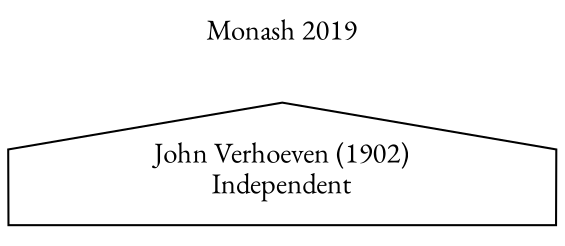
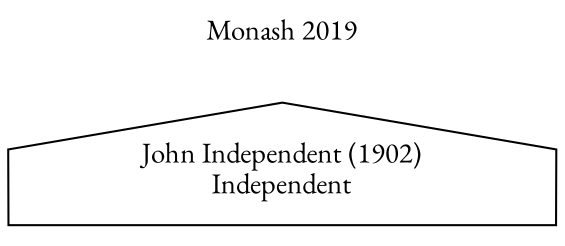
  digraph {
    label="Monash 2019"
    labelloc=t
    mclimit=10
    fontname="EB Garamond"
-   n1 [label="John Verhoeven (1902)\nIndependent" shape=house fontname="EB Garamond"]
+   n1 [label="John Independent (1902)\nIndependent" shape=house fontname="EB Garamond"]
  }
